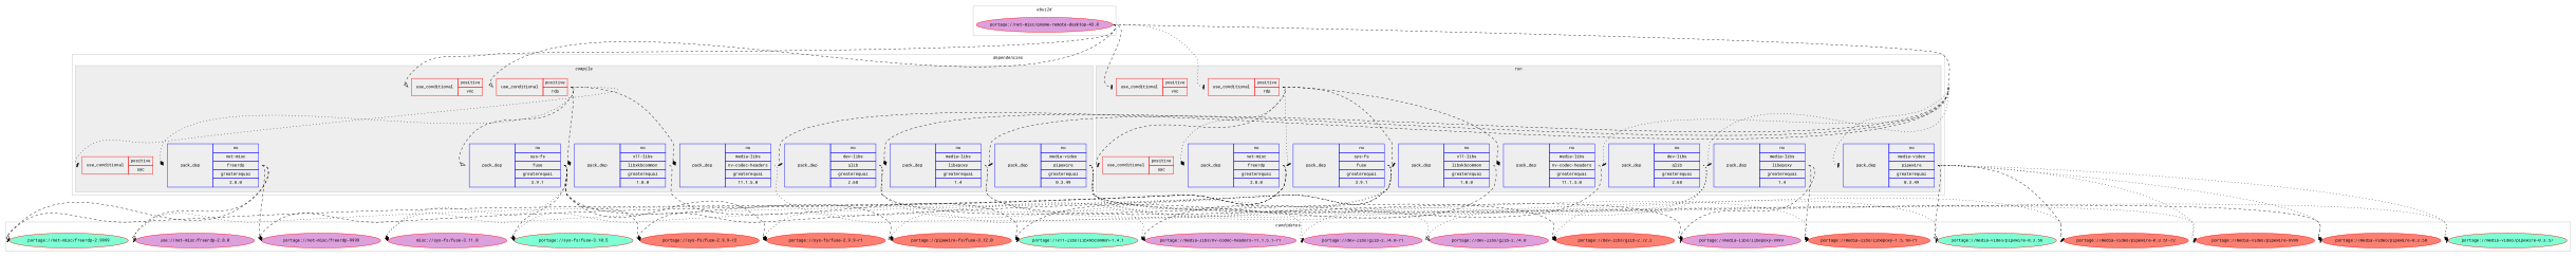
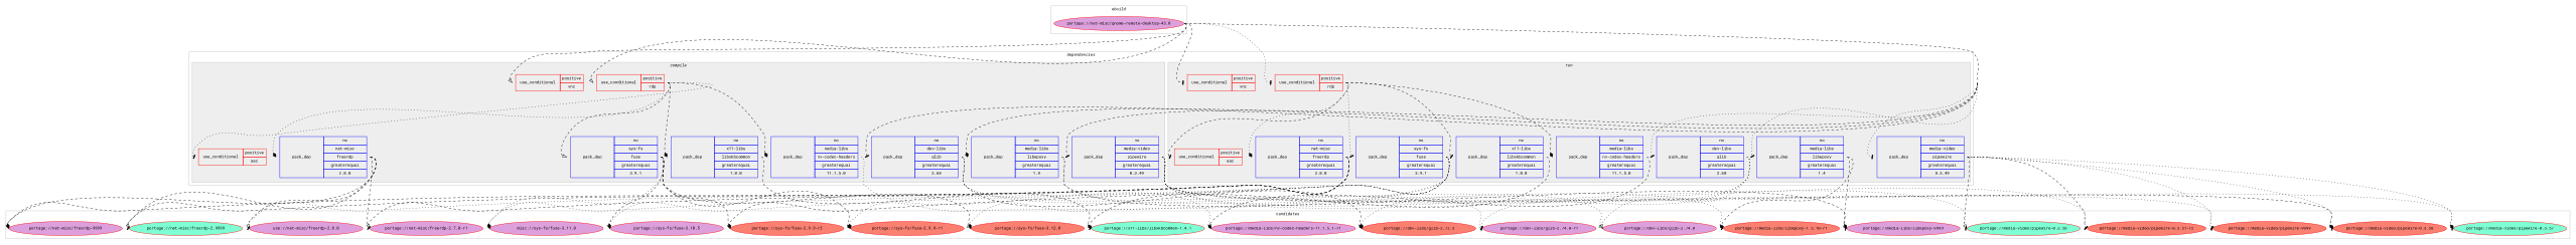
  digraph {
    compound=true
    concentrate=true
    fontname="Roboto Mono"
    fontsize=10
    newrank=true
    rankdir=TB
    ranksep=1.5
    node [color=red fontname="Roboto Mono" fontsize=10 style=filled]
    edge [arrowhead=tee fontname="Roboto Mono" headport=w style=dashed tailport=e weight=100]
    n1 [fillcolor=plum label="portage://net-misc/gnome-remote-desktop-43.0" width=4]
    n2 [color=blue label=<<TABLE BORDER="0" CELLBORDER="1" CELLSPACING="0" CELLPADDING="4" WIDTH="220"><TR><TD ROWSPAN="6" CELLPADDING="30">pack_dep</TD></TR><TR><TD WIDTH="110">no</TD></TR><TR><TD>media-libs</TD></TR><TR><TD>nv-codec-headers</TD></TR><TR><TD>greaterequal</TD></TR><TR><TD>11.1.5.0</TD></TR></TABLE>> shape=none style=""]
    n3 [color=blue label=<<TABLE BORDER="0" CELLBORDER="1" CELLSPACING="0" CELLPADDING="4" WIDTH="220"><TR><TD ROWSPAN="6" CELLPADDING="30">pack_dep</TD></TR><TR><TD WIDTH="110">no</TD></TR><TR><TD>net-misc</TD></TR><TR><TD>freerdp</TD></TR><TR><TD>greaterequal</TD></TR><TR><TD>2.8.0</TD></TR></TABLE>> shape=none style=""]
    n4 [color=blue label=<<TABLE BORDER="0" CELLBORDER="1" CELLSPACING="0" CELLPADDING="4" WIDTH="220"><TR><TD ROWSPAN="6" CELLPADDING="30">pack_dep</TD></TR><TR><TD WIDTH="110">no</TD></TR><TR><TD>sys-fs</TD></TR><TR><TD>fuse</TD></TR><TR><TD>greaterequal</TD></TR><TR><TD>3.9.1</TD></TR></TABLE>> shape=none style=""]
    n5 [color=blue label=<<TABLE BORDER="0" CELLBORDER="1" CELLSPACING="0" CELLPADDING="4" WIDTH="220"><TR><TD ROWSPAN="6" CELLPADDING="30">pack_dep</TD></TR><TR><TD WIDTH="110">no</TD></TR><TR><TD>x11-libs</TD></TR><TR><TD>libxkbcommon</TD></TR><TR><TD>greaterequal</TD></TR><TR><TD>1.0.0</TD></TR></TABLE>> shape=none style=""]
    n6 [label=<<TABLE BORDER="0" CELLBORDER="1" CELLSPACING="0" CELLPADDING="4"><TR><TD ROWSPAN="3" CELLPADDING="10">use_conditional</TD></TR><TR><TD>positive</TD></TR><TR><TD>aac</TD></TR></TABLE>> shape=none style=""]
    n7 [label=<<TABLE BORDER="0" CELLBORDER="1" CELLSPACING="0" CELLPADDING="4"><TR><TD ROWSPAN="3" CELLPADDING="10">use_conditional</TD></TR><TR><TD>positive</TD></TR><TR><TD>rdp</TD></TR></TABLE>> shape=none style=""]
    n8 [label=<<TABLE BORDER="0" CELLBORDER="1" CELLSPACING="0" CELLPADDING="4"><TR><TD ROWSPAN="3" CELLPADDING="10">use_conditional</TD></TR><TR><TD>positive</TD></TR><TR><TD>vnc</TD></TR></TABLE>> shape=none style=""]
    n9 [color=blue label=<<TABLE BORDER="0" CELLBORDER="1" CELLSPACING="0" CELLPADDING="4" WIDTH="220"><TR><TD ROWSPAN="6" CELLPADDING="30">pack_dep</TD></TR><TR><TD WIDTH="110">no</TD></TR><TR><TD>dev-libs</TD></TR><TR><TD>glib</TD></TR><TR><TD>greaterequal</TD></TR><TR><TD>2.68</TD></TR></TABLE>> shape=none style=""]
    n10 [color=blue label=<<TABLE BORDER="0" CELLBORDER="1" CELLSPACING="0" CELLPADDING="4" WIDTH="220"><TR><TD ROWSPAN="6" CELLPADDING="30">pack_dep</TD></TR><TR><TD WIDTH="110">no</TD></TR><TR><TD>media-libs</TD></TR><TR><TD>libepoxy</TD></TR><TR><TD>greaterequal</TD></TR><TR><TD>1.4</TD></TR></TABLE>> shape=none style=""]
    n11 [color=blue label=<<TABLE BORDER="0" CELLBORDER="1" CELLSPACING="0" CELLPADDING="4" WIDTH="220"><TR><TD ROWSPAN="6" CELLPADDING="30">pack_dep</TD></TR><TR><TD WIDTH="110">no</TD></TR><TR><TD>media-video</TD></TR><TR><TD>pipewire</TD></TR><TR><TD>greaterequal</TD></TR><TR><TD>0.3.49</TD></TR></TABLE>> shape=none style=""]
    n12 [color=blue label=<<TABLE BORDER="0" CELLBORDER="1" CELLSPACING="0" CELLPADDING="4" WIDTH="220"><TR><TD ROWSPAN="6" CELLPADDING="30">pack_dep</TD></TR><TR><TD WIDTH="110">no</TD></TR><TR><TD>media-libs</TD></TR><TR><TD>nv-codec-headers</TD></TR><TR><TD>greaterequal</TD></TR><TR><TD>11.1.5.0</TD></TR></TABLE>> shape=none style=""]
    n13 [color=blue label=<<TABLE BORDER="0" CELLBORDER="1" CELLSPACING="0" CELLPADDING="4" WIDTH="220"><TR><TD ROWSPAN="6" CELLPADDING="30">pack_dep</TD></TR><TR><TD WIDTH="110">no</TD></TR><TR><TD>net-misc</TD></TR><TR><TD>freerdp</TD></TR><TR><TD>greaterequal</TD></TR><TR><TD>2.8.0</TD></TR></TABLE>> shape=none style=""]
    n14 [color=blue label=<<TABLE BORDER="0" CELLBORDER="1" CELLSPACING="0" CELLPADDING="4" WIDTH="220"><TR><TD ROWSPAN="6" CELLPADDING="30">pack_dep</TD></TR><TR><TD WIDTH="110">no</TD></TR><TR><TD>sys-fs</TD></TR><TR><TD>fuse</TD></TR><TR><TD>greaterequal</TD></TR><TR><TD>3.9.1</TD></TR></TABLE>> shape=none style=""]
    n15 [color=blue label=<<TABLE BORDER="0" CELLBORDER="1" CELLSPACING="0" CELLPADDING="4" WIDTH="220"><TR><TD ROWSPAN="6" CELLPADDING="30">pack_dep</TD></TR><TR><TD WIDTH="110">no</TD></TR><TR><TD>x11-libs</TD></TR><TR><TD>libxkbcommon</TD></TR><TR><TD>greaterequal</TD></TR><TR><TD>1.0.0</TD></TR></TABLE>> shape=none style=""]
    n16 [label=<<TABLE BORDER="0" CELLBORDER="1" CELLSPACING="0" CELLPADDING="4"><TR><TD ROWSPAN="3" CELLPADDING="10">use_conditional</TD></TR><TR><TD>positive</TD></TR><TR><TD>aac</TD></TR></TABLE>> shape=none style=""]
    n17 [label=<<TABLE BORDER="0" CELLBORDER="1" CELLSPACING="0" CELLPADDING="4"><TR><TD ROWSPAN="3" CELLPADDING="10">use_conditional</TD></TR><TR><TD>positive</TD></TR><TR><TD>rdp</TD></TR></TABLE>> shape=none style=""]
    n18 [label=<<TABLE BORDER="0" CELLBORDER="1" CELLSPACING="0" CELLPADDING="4"><TR><TD ROWSPAN="3" CELLPADDING="10">use_conditional</TD></TR><TR><TD>positive</TD></TR><TR><TD>vnc</TD></TR></TABLE>> shape=none style=""]
    n19 [color=blue label=<<TABLE BORDER="0" CELLBORDER="1" CELLSPACING="0" CELLPADDING="4" WIDTH="220"><TR><TD ROWSPAN="6" CELLPADDING="30">pack_dep</TD></TR><TR><TD WIDTH="110">no</TD></TR><TR><TD>dev-libs</TD></TR><TR><TD>glib</TD></TR><TR><TD>greaterequal</TD></TR><TR><TD>2.68</TD></TR></TABLE>> shape=none style=""]
    n20 [color=blue label=<<TABLE BORDER="0" CELLBORDER="1" CELLSPACING="0" CELLPADDING="4" WIDTH="220"><TR><TD ROWSPAN="6" CELLPADDING="30">pack_dep</TD></TR><TR><TD WIDTH="110">no</TD></TR><TR><TD>media-libs</TD></TR><TR><TD>libepoxy</TD></TR><TR><TD>greaterequal</TD></TR><TR><TD>1.4</TD></TR></TABLE>> shape=none style=""]
    n21 [color=blue label=<<TABLE BORDER="0" CELLBORDER="1" CELLSPACING="0" CELLPADDING="4" WIDTH="220"><TR><TD ROWSPAN="6" CELLPADDING="30">pack_dep</TD></TR><TR><TD WIDTH="110">no</TD></TR><TR><TD>media-video</TD></TR><TR><TD>pipewire</TD></TR><TR><TD>greaterequal</TD></TR><TR><TD>0.3.49</TD></TR></TABLE>> shape=none style=""]
+   n22 [fillcolor=plum label="portage://net-misc/freerdp-2.7.0-r1" width=4]
    n23 [fillcolor=plum label="use://net-misc/freerdp-2.8.0" width=4]
    n24 [fillcolor=aquamarine label="portage://net-misc/freerdp-2.9999" width=4]
    n25 [fillcolor=plum label="portage://net-misc/freerdp-9999" width=4]
    n26 [fillcolor=plum label="portage://media-libs/nv-codec-headers-11.1.5.1-r1" width=4]
    n27 [fillcolor=salmon label="portage://sys-fs/fuse-2.9.9-r1" width=4]
    n28 [fillcolor=salmon label="portage://sys-fs/fuse-2.9.9-r2" width=4]
-   n29 [fillcolor=aquamarine label="portage://sys-fs/fuse-3.10.5" width=4]
+   n29 [fillcolor=plum label="portage://sys-fs/fuse-3.10.5" width=4]
    n30 [fillcolor=plum label="misc://sys-fs/fuse-3.11.0" width=4]
-   n31 [fillcolor=salmon label="portage://pipewire-fs/fuse-3.12.0" width=4]
+   n31 [fillcolor=salmon label="portage://sys-fs/fuse-3.12.0" width=4]
    n32 [fillcolor=aquamarine label="portage://x11-libs/libxkbcommon-1.4.1" width=4]
    n33 [fillcolor=salmon label="portage://dev-libs/glib-2.72.3" width=4]
    n34 [fillcolor=plum label="portage://dev-libs/glib-2.74.0" width=4]
    n35 [fillcolor=plum label="portage://dev-libs/glib-2.74.0-r1" width=4]
    n36 [fillcolor=salmon label="portage://media-libs/libepoxy-1.5.10-r1" width=4]
    n37 [fillcolor=plum label="portage://media-libs/libepoxy-9999" width=4]
    n38 [fillcolor=salmon label="portage://media-video/pipewire-0.3.51-r2" width=4]
    n39 [fillcolor=aquamarine label="portage://media-video/pipewire-0.3.56" width=4]
    n40 [fillcolor=aquamarine label="portage://media-video/pipewire-0.3.57" width=4]
    n41 [fillcolor=salmon label="portage://media-video/pipewire-0.3.58" width=4]
    n42 [fillcolor=salmon label="portage://media-video/pipewire-9999" width=4]
    subgraph cluster_1 {
      color=gray
      label=<<i>ebuild</i>>
      rank=same
      n1
    }
    subgraph cluster_2 {
      color=gray
      label=<<i>dependencies</i>>
      subgraph cluster_3 {
        color=gray
        fillcolor="#eeeeee"
        label=<<i>compile</i>>
        style=filled
        subgraph sub_4 {
          color=gray
          fillcolor="#eeeeee"
          label=<<i>compile</i>>
          style=filled
          n7
          subgraph sub_5 {
            color=gray
            fillcolor="#eeeeee"
            label=<<i>compile</i>>
            style=filled
            n2
          }
          subgraph sub_6 {
            color=gray
            fillcolor="#eeeeee"
            label=<<i>compile</i>>
            style=filled
            n3
          }
          subgraph sub_7 {
            color=gray
            fillcolor="#eeeeee"
            label=<<i>compile</i>>
            style=filled
            n4
          }
          subgraph sub_8 {
            color=gray
            fillcolor="#eeeeee"
            label=<<i>compile</i>>
            style=filled
            n5
          }
          subgraph sub_9 {
            color=gray
            fillcolor="#eeeeee"
            label=<<i>compile</i>>
            style=filled
            n6
          }
        }
        subgraph sub_10 {
          color=gray
          fillcolor="#eeeeee"
          label=<<i>compile</i>>
          style=filled
          n8
        }
        subgraph sub_11 {
          color=gray
          fillcolor="#eeeeee"
          label=<<i>compile</i>>
          style=filled
          n9
        }
        subgraph sub_12 {
          color=gray
          fillcolor="#eeeeee"
          label=<<i>compile</i>>
          style=filled
          n10
        }
        subgraph sub_13 {
          color=gray
          fillcolor="#eeeeee"
          label=<<i>compile</i>>
          style=filled
          n11
        }
      }
      subgraph cluster_14 {
        color=gray
        fillcolor="#eeeeee"
        label=<<i>compile and run</i>>
        style=filled
      }
      subgraph cluster_15 {
        color=gray
        fillcolor="#eeeeee"
        label=<<i>run</i>>
        style=filled
        subgraph sub_16 {
          color=gray
          fillcolor="#eeeeee"
          label=<<i>run</i>>
          style=filled
          n17
          subgraph sub_17 {
            color=gray
            fillcolor="#eeeeee"
            label=<<i>run</i>>
            style=filled
            n12
          }
          subgraph sub_18 {
            color=gray
            fillcolor="#eeeeee"
            label=<<i>run</i>>
            style=filled
            n13
          }
          subgraph sub_19 {
            color=gray
            fillcolor="#eeeeee"
            label=<<i>run</i>>
            style=filled
            n14
          }
          subgraph sub_20 {
            color=gray
            fillcolor="#eeeeee"
            label=<<i>run</i>>
            style=filled
            n15
          }
          subgraph sub_21 {
            color=gray
            fillcolor="#eeeeee"
            label=<<i>run</i>>
            style=filled
            n16
          }
        }
        subgraph sub_22 {
          color=gray
          fillcolor="#eeeeee"
          label=<<i>run</i>>
          style=filled
          n18
        }
        subgraph sub_23 {
          color=gray
          fillcolor="#eeeeee"
          label=<<i>run</i>>
          style=filled
          n19
        }
        subgraph sub_24 {
          color=gray
          fillcolor="#eeeeee"
          label=<<i>run</i>>
          style=filled
          n20
        }
        subgraph sub_25 {
          color=gray
          fillcolor="#eeeeee"
          label=<<i>run</i>>
          style=filled
          n21
        }
      }
    }
    subgraph cluster_26 {
      color=gray
      label=<<i>candidates</i>>
      rank=same
      subgraph sub_27 {
        color=black
        label=<<i>candidates</i>>
        nodesep=1
        rank=same
+       n22
        n23
        n24
        n25
      }
      subgraph sub_28 {
        color=black
        label=<<i>candidates</i>>
        nodesep=1
        rank=same
        n26
      }
      subgraph sub_29 {
        color=black
        label=<<i>candidates</i>>
        nodesep=1
        rank=same
        n27
        n28
        n29
        n30
        n31
      }
      subgraph sub_30 {
        color=black
        label=<<i>candidates</i>>
        nodesep=1
        rank=same
        n32
      }
      subgraph sub_31 {
        color=black
        label=<<i>candidates</i>>
        nodesep=1
        rank=same
        n33
        n34
        n35
      }
      subgraph sub_32 {
        color=black
        label=<<i>candidates</i>>
        nodesep=1
        rank=same
        n36
        n37
      }
      subgraph sub_33 {
        color=black
        label=<<i>candidates</i>>
        nodesep=1
        rank=same
        n38
        n39
        n40
        n41
        n42
      }
      subgraph sub_34 {
        color=black
        label=<<i>candidates</i>>
        nodesep=1
        rank=same
        n26
      }
      subgraph sub_35 {
        color=black
        label=<<i>candidates</i>>
        nodesep=1
        rank=same
+       n22
        n23
        n24
        n25
      }
      subgraph sub_36 {
        color=black
        label=<<i>candidates</i>>
        nodesep=1
        rank=same
        n27
        n28
        n29
        n30
        n31
      }
      subgraph sub_37 {
        color=black
        label=<<i>candidates</i>>
        nodesep=1
        rank=same
        n32
      }
      subgraph sub_38 {
        color=black
        label=<<i>candidates</i>>
        nodesep=1
        rank=same
        n33
        n34
        n35
      }
      subgraph sub_39 {
        color=black
        label=<<i>candidates</i>>
        nodesep=1
        rank=same
        n36
        n37
      }
      subgraph sub_40 {
        color=black
        label=<<i>candidates</i>>
        nodesep=1
        rank=same
        n38
        n39
        n40
        n41
        n42
      }
    }
    n1 -> n7 [arrowhead=onormal weight=20]
    n1 -> n8 [arrowhead=onormal weight=20]
    n1 -> n9 [weight=20]
    n1 -> n10 [arrowhead=diamond weight=20]
    n1 -> n11 [weight=20]
    n1 -> n17 [style=dotted weight=20]
    n1 -> n18 [weight=20]
    n1 -> n19 [style=dotted weight=20]
    n1 -> n20 [style=dotted weight=20]
    n1 -> n21 [style=dotted weight=20]
    n2 -> n26 [arrowhead=diamond style=dotted]
+   n3 -> n22
    n3 -> n23 [arrowhead=onormal]
    n3 -> n24 [arrowhead=onormal]
    n3 -> n25 [arrowhead=onormal]
    n4 -> n27 [arrowhead=diamond]
    n4 -> n28 [arrowhead=onormal]
    n4 -> n29 [arrowhead=diamond]
    n4 -> n30 [arrowhead=diamond style=dotted]
    n4 -> n31 [arrowhead=onormal]
    n5 -> n32 [arrowhead=diamond]
    n7 -> n2 [arrowhead=diamond weight=20]
    n7 -> n3 [arrowhead=diamond style=dotted weight=20]
    n7 -> n4 [arrowhead=onormal weight=20]
    n7 -> n5 [arrowhead=diamond weight=20]
    n7 -> n6 [style=dotted weight=20]
    n9 -> n33 [arrowhead=diamond]
    n9 -> n34 [arrowhead=onormal style=dotted]
    n9 -> n35 [style=dotted]
    n10 -> n36 [arrowhead=diamond style=dotted]
    n10 -> n37
    n11 -> n38 [style=dotted]
    n11 -> n39 [style=dotted]
    n11 -> n40 [arrowhead=diamond style=dotted]
    n11 -> n41
    n11 -> n42 [style=dotted]
    n12 -> n26 [arrowhead=onormal]
+   n13 -> n22 [arrowhead=onormal]
    n13 -> n23 [style=dotted]
    n13 -> n24
    n13 -> n25 [arrowhead=diamond]
    n14 -> n27 [arrowhead=diamond style=dotted]
    n14 -> n28 [arrowhead=diamond]
    n14 -> n29 [arrowhead=onormal style=dotted]
    n14 -> n30 [arrowhead=diamond style=dotted]
    n14 -> n31 [arrowhead=diamond style=dotted]
    n15 -> n32
    n17 -> n12 [arrowhead=diamond weight=20]
    n17 -> n13 [arrowhead=diamond style=dotted weight=20]
    n17 -> n14 [style=dotted weight=20]
    n17 -> n15 [weight=20]
    n17 -> n16 [weight=20]
    n19 -> n33 [arrowhead=diamond style=dotted]
    n19 -> n34 [arrowhead=onormal style=dotted]
    n19 -> n35 [style=dotted]
    n20 -> n36
    n20 -> n37 [arrowhead=diamond]
    n21 -> n38
    n21 -> n39 [arrowhead=onormal]
    n21 -> n40 [style=dotted]
    n21 -> n41 [arrowhead=diamond style=dotted]
    n21 -> n42 [style=dotted]
  }
